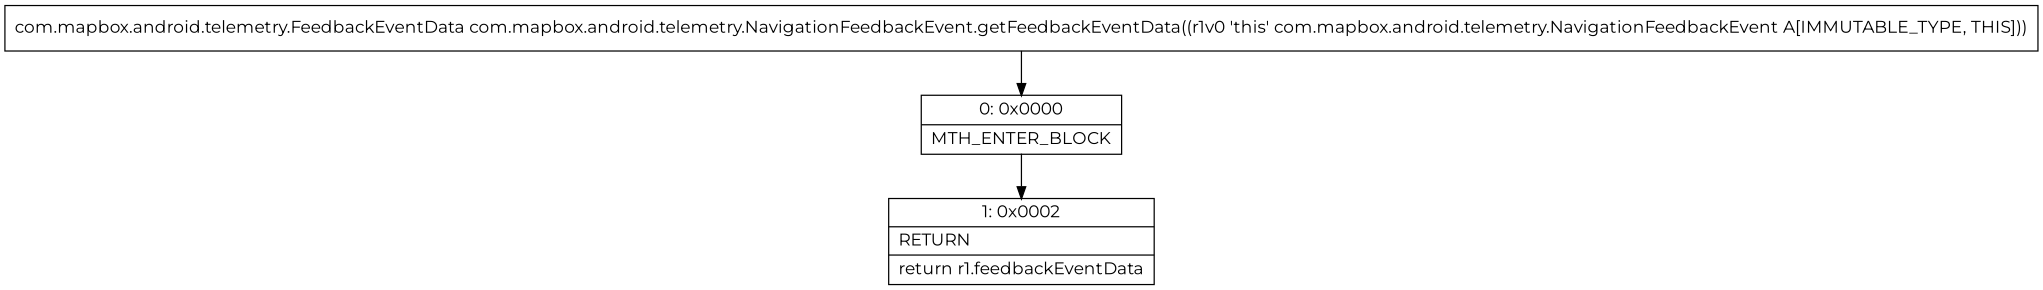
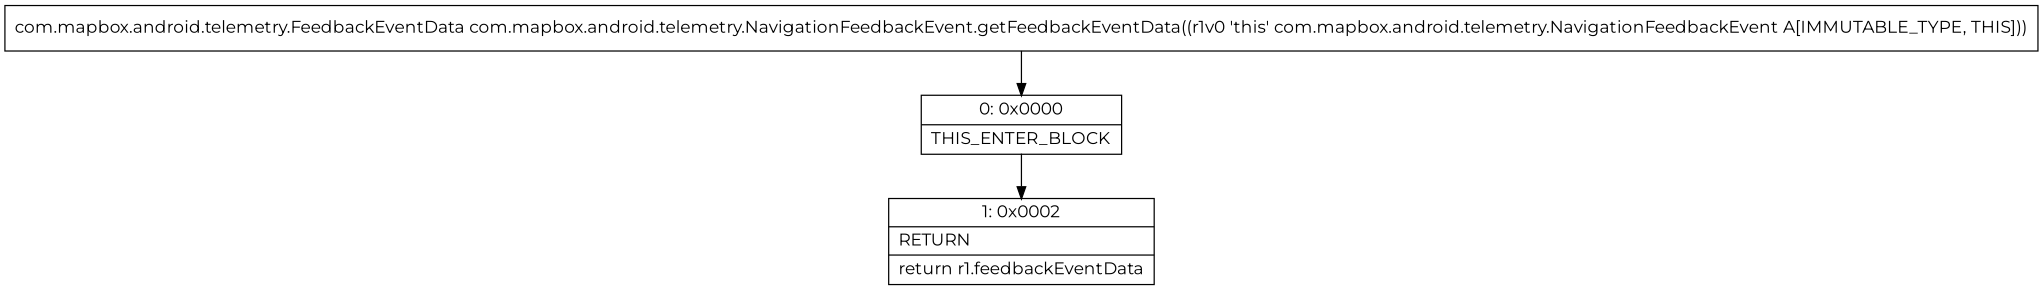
  digraph {
    fontname=Montserrat
    node [shape=record fontname=Montserrat]
    edge [fontname=Montserrat]
-   n1 [label="{0\:\ 0x0000|MTH_ENTER_BLOCK\l}"]
+   n1 [label="{0\:\ 0x0000|THIS_ENTER_BLOCK\l}"]
    n2 [label="{1\:\ 0x0002|RETURN\l|return r1.feedbackEventData\l}"]
    n3 [label="{com.mapbox.android.telemetry.FeedbackEventData com.mapbox.android.telemetry.NavigationFeedbackEvent.getFeedbackEventData((r1v0 'this' com.mapbox.android.telemetry.NavigationFeedbackEvent A[IMMUTABLE_TYPE, THIS])) }"]
    n1 -> n2
    n3 -> n1
  }
